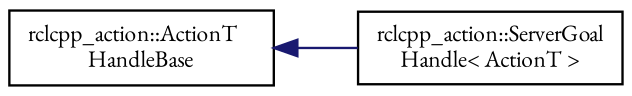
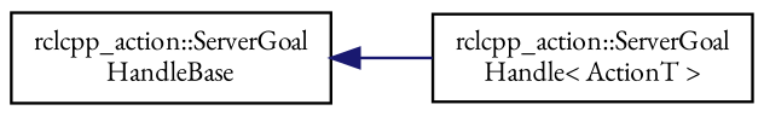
  digraph {
    rankdir=LR
    fontname="EB Garamond"
    node [color=black fillcolor=white fontname="EB Garamond" fontsize=10 shape=record style=filled]
-   n1 [height=0.2 label="rclcpp_action::ActionT\lHandleBase" width=0.4]
+   n1 [height=0.2 label="rclcpp_action::ServerGoal\lHandleBase" width=0.4]
    n2 [height=0.2 label="rclcpp_action::ServerGoal\lHandle\< ActionT \>" width=0.4]
    n1 -> n2 [color=midnightblue dir=back fontname="EB Garamond" fontsize=10 labelfontname=Helvetica labelfontsize=10 style=solid]
  }
